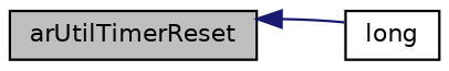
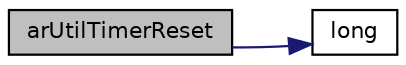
  digraph {
    rankdir=LR
    node [color=black fontname=Helvetica fontsize=10 shape=record style=filled]
    n1 [fillcolor=grey75 fontcolor=black height=0.2 label=arUtilTimerReset width=0.4]
    n2 [fillcolor=white height=0.2 label=long width=0.4]
-   n2 -> n1 [color=midnightblue fontname=Helvetica fontsize=10 labelfontname=Helvetica labelfontsize=10 style=solid]
+   n1 -> n2 [color=midnightblue fontname=Helvetica fontsize=10 labelfontname=Helvetica labelfontsize=10 style=solid]
  }
